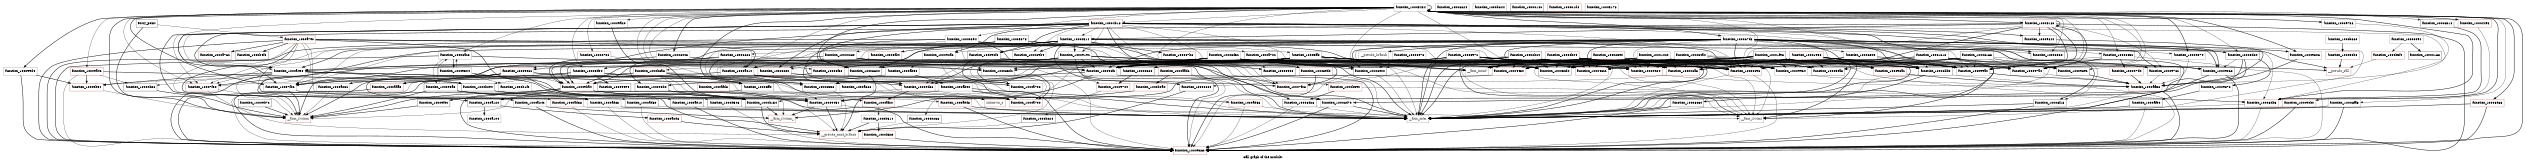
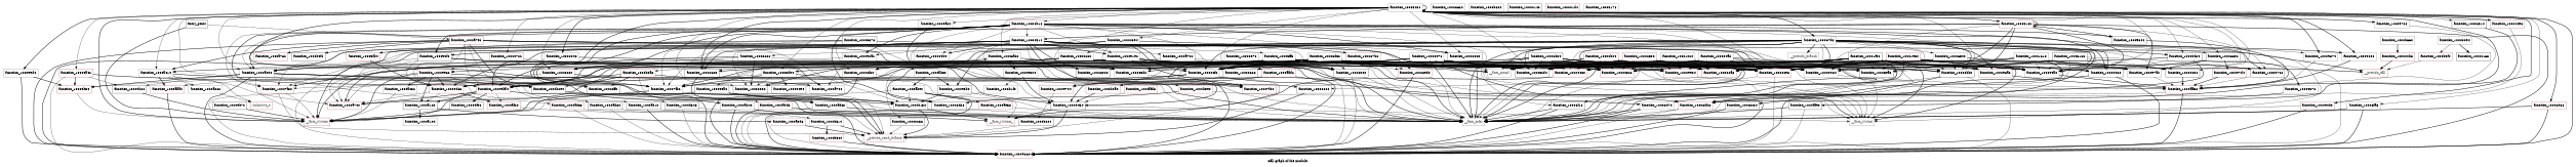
  digraph {
    label="Call graph of the module."
    node [color=gray40 shape=record]
    edge [style=bold]
    n1 [color=black label="{function_10005378}"]
    n2 [color=black label="{function_10005cd4}"]
    n3 [color=brown label="{function_10007f08}"]
    n4 [color=brown label="{function_10007f30}"]
    n5 [label="{function_10007fbc}"]
    n6 [color=brown label="{function_10005fb4}"]
    n7 [label="{function_10005ff8}"]
    n8 [color=brown fontcolor=gray50 label="{__asm_rlwinm}"]
    n9 [color=brown fontcolor=gray50 label="{__pseudo_cond_branch}"]
    n10 [color=brown label="{function_10009d6c}"]
    n11 [color=black label="{function_10008558}"]
    n12 [color=brown label="{function_10008f60}"]
    n13 [color=black label="{function_10008600}"]
    n14 [color=black label="{function_10008bb0}"]
    n15 [color=brown label="{function_10008c98}"]
    n16 [label="{function_100097a0}"]
    n17 [label="{function_100099a0}"]
    n18 [label="{function_1000a498}"]
    n19 [color=black label="{function_100098ec}"]
    n20 [fontcolor=gray50 label="{__asm_mfcr}"]
    n21 [label="{function_10009cfc}"]
    n22 [color=brown label="{function_10009e6c}"]
    n23 [color=brown label="{function_100098ac}"]
    n24 [fontcolor=gray50 label="{__asm_mtcrf}"]
    n25 [label="{function_10005434}"]
    n26 [color=brown label="{function_100090b0}"]
    n27 [label="{function_10009808}"]
    n28 [color=black label="{function_10005d24}"]
    n29 [label="{function_10008048}"]
    n30 [color=black label="{function_10008580}"]
    n31 [label="{function_10009874}"]
    n32 [label="{function_10005d94}"]
    n33 [label="{function_10008fa8}"]
    n34 [color=brown label="{function_1000936c}"]
    n35 [color=black label="{function_1000885c}"]
    n36 [label="{function_10008ac8}"]
    n37 [color=brown label="{function_10008ce0}"]
    n38 [color=black label="{function_10008ff0}"]
    n39 [color=black label="{function_10006514}"]
    n40 [label="{function_100067d8}"]
    n41 [label="{function_10009738}"]
    n42 [color=brown label="{function_10008e88}"]
    n43 [color=brown label="{function_10008db8}"]
    n44 [color=black label="{function_10008e00}"]
    n45 [label="{function_100099d4}"]
    n46 [label="{function_10009a20}"]
    n47 [color=brown label="{function_10009a4c}"]
    n48 [label="{function_1000a414}"]
    n49 [label="{function_10000394}"]
    n50 [color=brown label="{function_1000072c}"]
    n51 [color=brown label="{function_100044e8}"]
    n52 [color=brown label="{function_10004b18}"]
    n53 [color=brown label="{function_1000518c}"]
    n54 [color=brown label="{function_1000aa58}"]
    n55 [label="{function_10009378}"]
    n56 [color=black label="{function_10009068}"]
    n57 [color=black label="{function_10008d28}"]
    n58 [label="{function_10008d70}"]
    n59 [label="{function_100085dc}"]
    n60 [color=brown label="{function_10009ba4}"]
    n61 [color=black label="{function_100094e4}"]
    n62 [color=brown label="{function_100097d4}"]
    n63 [label="{function_10009504}"]
    n64 [color=black label="{function_100095a0}"]
    n65 [color=black label="{function_10008c34}"]
    n66 [label="{function_10006540}"]
    n67 [color=black label="{function_100093b0}"]
    n68 [color=brown label="{function_10009924}"]
    n69 [label="{function_1000662c}"]
    n70 [fontcolor=gray50 label="{__asm_rlwimi}"]
    n71 [label="{function_10009964}"]
    n72 [fontcolor=gray50 label="{__pseudo_branch}"]
    n73 [color=brown label="{function_100043cc}"]
    n74 [color=brown label="{function_10004430}"]
    n75 [color=brown label="{function_10009b54}"]
    n76 [color=black label="{function_10009454}"]
    n77 [color=black label="{function_10009b2c}"]
    n78 [color=black label="{function_1000b2e4}"]
    n79 [color=brown label="{function_1000a700}"]
    n80 [label="{function_1000a708}"]
    n81 [label="{function_1000a66c}"]
    n82 [color=brown label="{function_1000aaa0}"]
    n83 [color=brown fontcolor=gray50 label="{unknown_0}"]
    n84 [color=brown label="{function_1000aed8}"]
    n85 [label="{function_10000280}"]
    n86 [color=brown label="{function_10008ed0}"]
    n87 [color=black label="{function_10009844}"]
    n88 [color=black label="{function_10008f18}"]
    n89 [color=black label="{function_100090f8}"]
    n90 [label="{function_1000919c}"]
    n91 [label="{function_100092ac}"]
    n92 [label="{function_100089b4}"]
    n93 [color=black label="{function_1000976c}"]
    n94 [label="{function_1000a24c}"]
    n95 [label="{function_10004514}"]
    n96 [color=black label="{function_1000af90}"]
    n97 [color=black label="{function_1000a120}"]
    n98 [color=brown label="{function_1000af20}"]
    n99 [label="{function_10008e78}"]
    n100 [color=black label="{function_10009f9c}"]
    n101 [color=brown label="{function_1000aadc}"]
    n102 [color=brown label="{function_1000b0a4}"]
    n103 [label="{function_1000ab50}"]
    n104 [label="{function_1000abe0}"]
    n105 [label="{function_10008624}"]
    n106 [color=black label="{function_10008680}"]
    n107 [color=brown label="{function_100087b8}"]
    n108 [color=black label="{function_10008908}"]
    n109 [color=black label="{function_1000b154}"]
    n110 [color=brown fontcolor=gray50 label="{__asm_rlwinm_}"]
    n111 [color=black label="{function_10005ea8}"]
    n112 [label="{function_1000a03c}"]
    n113 [label="{function_1000b1f0}"]
    n114 [label="{function_1000adc8}"]
    n115 [color=brown label="{function_10009704}"]
    n116 [color=black label="{function_1000b224}"]
    n117 [color=brown label="{function_1000ad38}"]
    n118 [color=black label="{function_1000ad80}"]
    n119 [color=black label="{function_1000b548}"]
    n120 [color=black label="{function_10009b7c}"]
    n121 [color=brown label="{function_1000a0d8}"]
    n122 [label="{function_1000a104}"]
    n123 [label="{function_1000b514}"]
    n124 [color=black label="{function_1000a70c}"]
    n125 [color=brown label="{function_1000b3a8}"]
    n126 [color=brown label="{function_1000b590}"]
    n127 [color=brown label="{function_1000a76c}"]
    n128 [color=brown label="{function_1000a7ec}"]
    n129 [color=black label="{function_1000ae10}"]
    n130 [color=black label="{function_1000b4f8}"]
    n131 [color=brown fontcolor=gray50 label="{__pseudo_call}"]
    n132 [color=brown label="{function_1000ae58}"]
    n133 [color=brown label="{function_1000b5c0}"]
    n134 [color=brown label="{function_1000afd8}"]
    n135 [color=brown label="{function_1000b5f4}"]
    n136 [label="{function_1000b644}"]
    n137 [label="{function_1000b660}"]
    n138 [color=brown label="{function_100000b8}"]
    n139 [label="{function_10000094}"]
    n140 [color=black label="{function_10000168}"]
    n141 [color=black label="{function_1000014c}"]
    n142 [color=brown label="{function_100001d4}"]
    n143 [color=black label="{entry_point}"]
    n144 [color=black label="{function_10000238}"]
    n145 [color=black label="{function_10000628}"]
    n146 [color=brown label="{function_100006a8}"]
    n147 [color=brown label="{function_10000b04}"]
    n148 [label="{function_100010c4}"]
    n149 [label="{function_10001618}"]
    n150 [color=brown label="{function_10001950}"]
    n151 [color=black label="{function_10001f98}"]
    n152 [color=brown label="{function_100025e0}"]
    n153 [color=black label="{function_10002bc4}"]
    n154 [color=black label="{function_10003168}"]
    n155 [label="{function_100034a0}"]
    n156 [label="{function_1000397c}"]
    n157 [label="{function_10003d5c}"]
    n158 [label="{function_10005178}"]
    n1 -> n2 [style=solid]
    n1 -> n3 [style=solid]
    n1 -> n4 [style=solid]
    n1 -> n5 [style=solid]
    n1 -> n6
    n1 -> n7 [style=solid]
    n4 -> n8 [style=solid]
    n4 -> n9 [style=solid]
    n5 -> n8
    n5 -> n9
    n6 -> n10
    n7 -> n2 [style=solid]
    n7 -> n8
    n7 -> n10
    n7 -> n11
    n7 -> n12
    n7 -> n13 [style=solid]
    n7 -> n14
    n7 -> n15
    n7 -> n16 [style=solid]
    n7 -> n17 [style=solid]
    n7 -> n18
    n7 -> n19
    n7 -> n20 [style=solid]
    n7 -> n21
    n7 -> n22 [style=solid]
    n7 -> n23 [style=solid]
    n7 -> n24 [style=solid]
    n10 -> n79 [style=solid]
    n10 -> n97 [style=solid]
    n10 -> n98
    n11 -> n9 [style=solid]
    n12 -> n20 [style=solid]
    n12 -> n34
    n13 -> n9
    n14 -> n20 [style=solid]
    n14 -> n34 [style=solid]
    n14 -> n65
    n15 -> n20 [style=solid]
    n15 -> n34 [style=solid]
    n16 -> n54 [style=solid]
    n17 -> n54
    n18 -> n8 [style=solid]
    n18 -> n20 [style=solid]
    n18 -> n34
    n18 -> n38
    n18 -> n75
    n18 -> n77 [style=solid]
    n18 -> n78
    n18 -> n84 [style=solid]
    n19 -> n54
    n21 -> n34
    n21 -> n60
    n21 -> n76
    n22 -> n8
    n22 -> n10
    n22 -> n60 [style=solid]
    n22 -> n79 [style=solid]
    n22 -> n97
    n22 -> n109
    n22 -> n112
    n23 -> n54
    n25 -> n2 [style=solid]
    n25 -> n3 [style=solid]
    n25 -> n4 [style=solid]
    n25 -> n5
    n25 -> n8
    n25 -> n11 [style=solid]
    n25 -> n12 [style=solid]
    n25 -> n13
    n25 -> n14 [style=solid]
    n25 -> n15 [style=solid]
    n25 -> n16 [style=solid]
    n25 -> n17 [style=solid]
    n25 -> n18 [style=solid]
    n25 -> n19 [style=solid]
    n25 -> n25
    n25 -> n26
    n25 -> n27
    n25 -> n28 [style=solid]
    n25 -> n29
    n25 -> n30 [style=solid]
    n25 -> n31
    n25 -> n32 [style=solid]
    n25 -> n33 [style=solid]
    n25 -> n34
    n25 -> n35 [style=solid]
    n25 -> n36 [style=solid]
    n25 -> n37 [style=solid]
    n25 -> n38
    n25 -> n39 [style=solid]
    n25 -> n40
    n25 -> n41
    n25 -> n42
    n25 -> n43
    n25 -> n44 [style=solid]
    n25 -> n45
    n25 -> n46 [style=solid]
    n25 -> n47 [style=solid]
    n25 -> n48 [style=solid]
    n25 -> n49 [style=solid]
    n25 -> n50 [style=solid]
    n25 -> n51
    n25 -> n52 [style=solid]
    n25 -> n53
    n26 -> n20 [style=solid]
    n26 -> n34
    n27 -> n54
    n28 -> n55
    n28 -> n56 [style=solid]
    n28 -> n57
    n28 -> n58
    n29 -> n59
    n29 -> n60
    n31 -> n54 [style=solid]
    n32 -> n3
    n32 -> n4 [style=solid]
    n32 -> n5
    n32 -> n11 [style=solid]
    n32 -> n61
    n33 -> n20
    n33 -> n34
    n35 -> n15 [style=solid]
    n35 -> n16
    n35 -> n17 [style=solid]
    n35 -> n34 [style=solid]
    n35 -> n62
    n36 -> n20
    n36 -> n34
    n36 -> n63
    n36 -> n64 [style=solid]
    n37 -> n20
    n37 -> n34 [style=solid]
    n38 -> n20 [style=solid]
    n38 -> n34
    n39 -> n43
    n40 -> n2
    n40 -> n8
    n40 -> n12
    n40 -> n14
    n40 -> n15
    n40 -> n17
    n40 -> n19 [style=solid]
    n40 -> n20
    n40 -> n21
    n40 -> n23
    n40 -> n24
    n40 -> n27
    n40 -> n28
    n40 -> n31 [style=solid]
    n40 -> n34
    n40 -> n35 [style=solid]
    n40 -> n37 [style=solid]
    n40 -> n48 [style=solid]
    n40 -> n56
    n40 -> n66 [style=solid]
    n40 -> n67
    n40 -> n68 [style=solid]
    n40 -> n69 [style=solid]
    n40 -> n70 [style=solid]
    n40 -> n71 [style=solid]
    n40 -> n72
    n40 -> n73
    n40 -> n74 [style=solid]
    n41 -> n54 [style=solid]
    n42 -> n20
    n42 -> n34
    n43 -> n20 [style=solid]
    n43 -> n34 [style=solid]
    n44 -> n20 [style=solid]
    n44 -> n34 [style=solid]
    n45 -> n34
    n45 -> n75
    n46 -> n76
    n47 -> n34 [style=solid]
    n47 -> n75
    n47 -> n77 [style=solid]
    n47 -> n78
    n48 -> n79 [style=solid]
    n48 -> n80
    n48 -> n81 [style=solid]
    n48 -> n82
    n48 -> n83 [style=solid]
    n49 -> n10
    n49 -> n20
    n49 -> n21
    n49 -> n24
    n49 -> n34
    n49 -> n59 [style=solid]
    n49 -> n85 [style=solid]
    n50 -> n21 [style=solid]
    n50 -> n22 [style=solid]
    n51 -> n43 [style=solid]
    n52 -> n3 [style=solid]
    n52 -> n4 [style=solid]
    n52 -> n5
    n52 -> n13
    n52 -> n15 [style=solid]
    n52 -> n17 [style=solid]
    n52 -> n18 [style=solid]
    n52 -> n30
    n52 -> n37
    n52 -> n43 [style=solid]
    n52 -> n44 [style=solid]
    n52 -> n56
    n52 -> n57
    n52 -> n60
    n52 -> n86 [style=solid]
    n52 -> n87
    n52 -> n88 [style=solid]
    n52 -> n89
    n52 -> n90 [style=solid]
    n52 -> n91
    n52 -> n92 [style=solid]
    n52 -> n93
    n52 -> n94
    n52 -> n95 [style=solid]
    n53 -> n14
    n53 -> n15 [style=solid]
    n53 -> n16
    n53 -> n17
    n53 -> n18
    n53 -> n34
    n53 -> n53
    n53 -> n71
    n53 -> n87
    n53 -> n93 [style=solid]
    n53 -> n95
    n54 -> n20 [style=solid]
    n54 -> n34
    n55 -> n96
    n56 -> n20
    n56 -> n34
    n57 -> n20 [style=solid]
    n57 -> n34 [style=solid]
    n58 -> n20
    n58 -> n34
    n59 -> n9 [style=solid]
    n60 -> n8
    n60 -> n34
-   n60 -> n79 [style=solid]
+   n60 -> n79
    n60 -> n97
    n60 -> n98 [style=solid]
    n60 -> n100
    n62 -> n54
    n63 -> n36 [style=solid]
    n63 -> n76
    n63 -> n113 [style=solid]
    n64 -> n8
    n64 -> n36 [style=solid]
    n64 -> n109
    n64 -> n114
    n65 -> n20 [style=solid]
    n65 -> n34
    n66 -> n13
    n66 -> n14
    n66 -> n15
    n66 -> n16
    n66 -> n17 [style=solid]
    n67 -> n109
    n67 -> n110 [style=solid]
    n68 -> n54 [style=solid]
    n69 -> n11
    n69 -> n22 [style=solid]
    n69 -> n59 [style=solid]
    n69 -> n60
    n71 -> n54 [style=solid]
    n74 -> n110
    n75 -> n8 [style=solid]
    n76 -> n9
    n76 -> n70 [style=solid]
    n76 -> n110
    n77 -> n8
    n78 -> n109
    n78 -> n119 [style=solid]
    n81 -> n83 [style=solid]
    n82 -> n34
    n84 -> n20
    n84 -> n34
    n85 -> n18
    n85 -> n37
    n85 -> n43 [style=solid]
    n85 -> n48 [style=solid]
    n85 -> n58
    n85 -> n131
    n86 -> n20 [style=solid]
    n86 -> n34
    n87 -> n54
    n88 -> n20
    n88 -> n34
    n89 -> n10 [style=solid]
    n89 -> n15
    n89 -> n34 [style=solid]
    n89 -> n79 [style=solid]
    n89 -> n80
    n90 -> n10
    n90 -> n14
    n90 -> n15 [style=solid]
    n90 -> n21
    n90 -> n34
    n90 -> n44
    n90 -> n60
    n90 -> n79
    n90 -> n101 [style=solid]
    n91 -> n79 [style=solid]
    n91 -> n80 [style=solid]
    n91 -> n103 [style=solid]
    n93 -> n54 [style=solid]
    n94 -> n34
    n94 -> n110
    n95 -> n3 [style=solid]
    n95 -> n4 [style=solid]
    n95 -> n5 [style=solid]
    n95 -> n11 [style=solid]
    n95 -> n13
    n95 -> n15
    n95 -> n18
    n95 -> n30 [style=solid]
    n95 -> n43 [style=solid]
    n95 -> n44 [style=solid]
    n95 -> n76 [style=solid]
    n95 -> n88
    n95 -> n89
    n95 -> n90
    n95 -> n91 [style=solid]
    n95 -> n92
    n95 -> n106
    n95 -> n107
    n95 -> n108
    n96 -> n20
    n96 -> n34 [style=solid]
    n97 -> n121
    n97 -> n122
    n98 -> n123 [style=solid]
    n99 -> n44
    n100 -> n8
    n101 -> n20 [style=solid]
    n101 -> n34 [style=solid]
    n101 -> n102
    n102 -> n76
    n103 -> n67
    n103 -> n104
    n104 -> n8 [style=solid]
    n104 -> n20 [style=solid]
    n104 -> n34
    n104 -> n109 [style=solid]
    n104 -> n132
    n106 -> n9
    n107 -> n86 [style=solid]
    n109 -> n9
    n109 -> n110
    n112 -> n8 [style=solid]
    n113 -> n109 [style=solid]
    n114 -> n20
    n114 -> n34 [style=solid]
    n115 -> n116 [style=solid]
    n116 -> n9 [style=solid]
    n117 -> n20 [style=solid]
    n117 -> n34 [style=solid]
    n118 -> n20 [style=solid]
    n118 -> n34 [style=solid]
    n119 -> n20 [style=solid]
    n119 -> n34 [style=solid]
    n120 -> n8
    n121 -> n9
    n123 -> n9
    n123 -> n133
    n124 -> n14 [style=solid]
    n124 -> n44
    n124 -> n125 [style=solid]
    n125 -> n9 [style=solid]
    n125 -> n38
    n125 -> n75 [style=solid]
    n125 -> n76 [style=solid]
    n125 -> n78 [style=solid]
    n125 -> n79
    n125 -> n82 [style=solid]
    n125 -> n126 [style=solid]
    n126 -> n43 [style=solid]
    n126 -> n57
    n128 -> n34
    n128 -> n48
    n128 -> n76
    n128 -> n109 [style=solid]
    n128 -> n114
    n128 -> n117 [style=solid]
    n128 -> n118 [style=solid]
    n128 -> n124 [style=solid]
    n128 -> n127
    n128 -> n129 [style=solid]
    n128 -> n130
    n128 -> n131
    n129 -> n20 [style=solid]
    n129 -> n34
    n132 -> n20 [style=solid]
    n132 -> n34 [style=solid]
    n133 -> n34
    n134 -> n76 [style=solid]
    n135 -> n131 [style=solid]
    n137 -> n138
    n138 -> n131
    n139 -> n135 [style=solid]
    n139 -> n140
    n143 -> n8
    n143 -> n128 [style=solid]
    n144 -> n9 [style=solid]
    n145 -> n115
    n146 -> n106 [style=solid]
    n147 -> n2
    n147 -> n15
    n147 -> n17 [style=solid]
    n147 -> n20
    n147 -> n21 [style=solid]
    n147 -> n24
    n147 -> n59 [style=solid]
    n147 -> n68
    n147 -> n70 [style=solid]
    n147 -> n71
    n147 -> n73 [style=solid]
    n147 -> n74 [style=solid]
    n147 -> n111
    n147 -> n146
    n148 -> n2
    n148 -> n15
    n148 -> n17 [style=solid]
    n148 -> n20
    n148 -> n21 [style=solid]
    n148 -> n24
    n148 -> n68
    n148 -> n70 [style=solid]
    n148 -> n73
    n148 -> n74 [style=solid]
    n148 -> n111 [style=solid]
    n148 -> n146
    n149 -> n2 [style=solid]
    n149 -> n16 [style=solid]
    n149 -> n17 [style=solid]
    n149 -> n19
    n149 -> n20
    n149 -> n21 [style=solid]
    n149 -> n93
    n149 -> n111
    n149 -> n146 [style=solid]
    n150 -> n2 [style=solid]
    n150 -> n14 [style=solid]
    n150 -> n15 [style=solid]
    n150 -> n16 [style=solid]
    n150 -> n17
    n150 -> n20
    n150 -> n21 [style=solid]
    n150 -> n23 [style=solid]
    n150 -> n24
    n150 -> n56
    n150 -> n60
    n150 -> n68 [style=solid]
    n150 -> n70
    n150 -> n71 [style=solid]
    n150 -> n73
    n150 -> n74
    n150 -> n111
    n150 -> n146
    n151 -> n2 [style=solid]
    n151 -> n14
    n151 -> n15 [style=solid]
    n151 -> n16 [style=solid]
    n151 -> n17 [style=solid]
    n151 -> n20
    n151 -> n21
    n151 -> n23
    n151 -> n24
    n151 -> n56
    n151 -> n60
    n151 -> n68
    n151 -> n70
    n151 -> n71
    n151 -> n73
    n151 -> n74 [style=solid]
    n151 -> n111 [style=solid]
    n151 -> n146
    n152 -> n2
    n152 -> n15 [style=solid]
    n152 -> n17 [style=solid]
    n152 -> n20 [style=solid]
    n152 -> n21
    n152 -> n24
    n152 -> n68 [style=solid]
    n152 -> n70 [style=solid]
    n152 -> n71
    n152 -> n73 [style=solid]
    n152 -> n74 [style=solid]
    n152 -> n111 [style=solid]
    n152 -> n145 [style=solid]
    n152 -> n146
    n153 -> n2
    n153 -> n15 [style=solid]
    n153 -> n17 [style=solid]
    n153 -> n20
    n153 -> n21
    n153 -> n24 [style=solid]
    n153 -> n68
    n153 -> n70 [style=solid]
    n153 -> n71
    n153 -> n73
    n153 -> n74
    n153 -> n145 [style=solid]
    n153 -> n146 [style=solid]
    n154 -> n2
    n154 -> n16 [style=solid]
    n154 -> n17 [style=solid]
    n154 -> n19 [style=solid]
    n154 -> n20 [style=solid]
    n154 -> n21
    n154 -> n93 [style=solid]
    n154 -> n111 [style=solid]
    n154 -> n146 [style=solid]
    n155 -> n2 [style=solid]
    n155 -> n15
    n155 -> n17 [style=solid]
    n155 -> n20
    n155 -> n21 [style=solid]
    n155 -> n24
    n155 -> n68 [style=solid]
    n155 -> n70 [style=solid]
    n155 -> n71 [style=solid]
    n155 -> n73 [style=solid]
    n155 -> n74 [style=solid]
    n155 -> n111 [style=solid]
    n155 -> n146 [style=solid]
    n156 -> n2 [style=solid]
    n156 -> n3 [style=solid]
    n156 -> n5
    n156 -> n15
    n156 -> n17 [style=solid]
    n156 -> n20
    n156 -> n21
+   n156 -> n24 [style=solid]
    n156 -> n59 [style=solid]
    n156 -> n68
    n156 -> n70
    n156 -> n71 [style=solid]
    n156 -> n73
    n156 -> n74 [style=solid]
    n156 -> n146
    n157 -> n2
    n157 -> n3
    n157 -> n4
    n157 -> n5
    n157 -> n11 [style=solid]
    n157 -> n15 [style=solid]
    n157 -> n17 [style=solid]
    n157 -> n20
    n157 -> n21 [style=solid]
    n157 -> n24 [style=solid]
    n157 -> n32
    n157 -> n44 [style=solid]
    n157 -> n59
    n157 -> n68
    n157 -> n70 [style=solid]
    n157 -> n71 [style=solid]
    n157 -> n73
    n157 -> n74
    n157 -> n86 [style=solid]
    n157 -> n108 [style=solid]
    n157 -> n115 [style=solid]
    n157 -> n144 [style=solid]
    n157 -> n146 [style=solid]
  }
